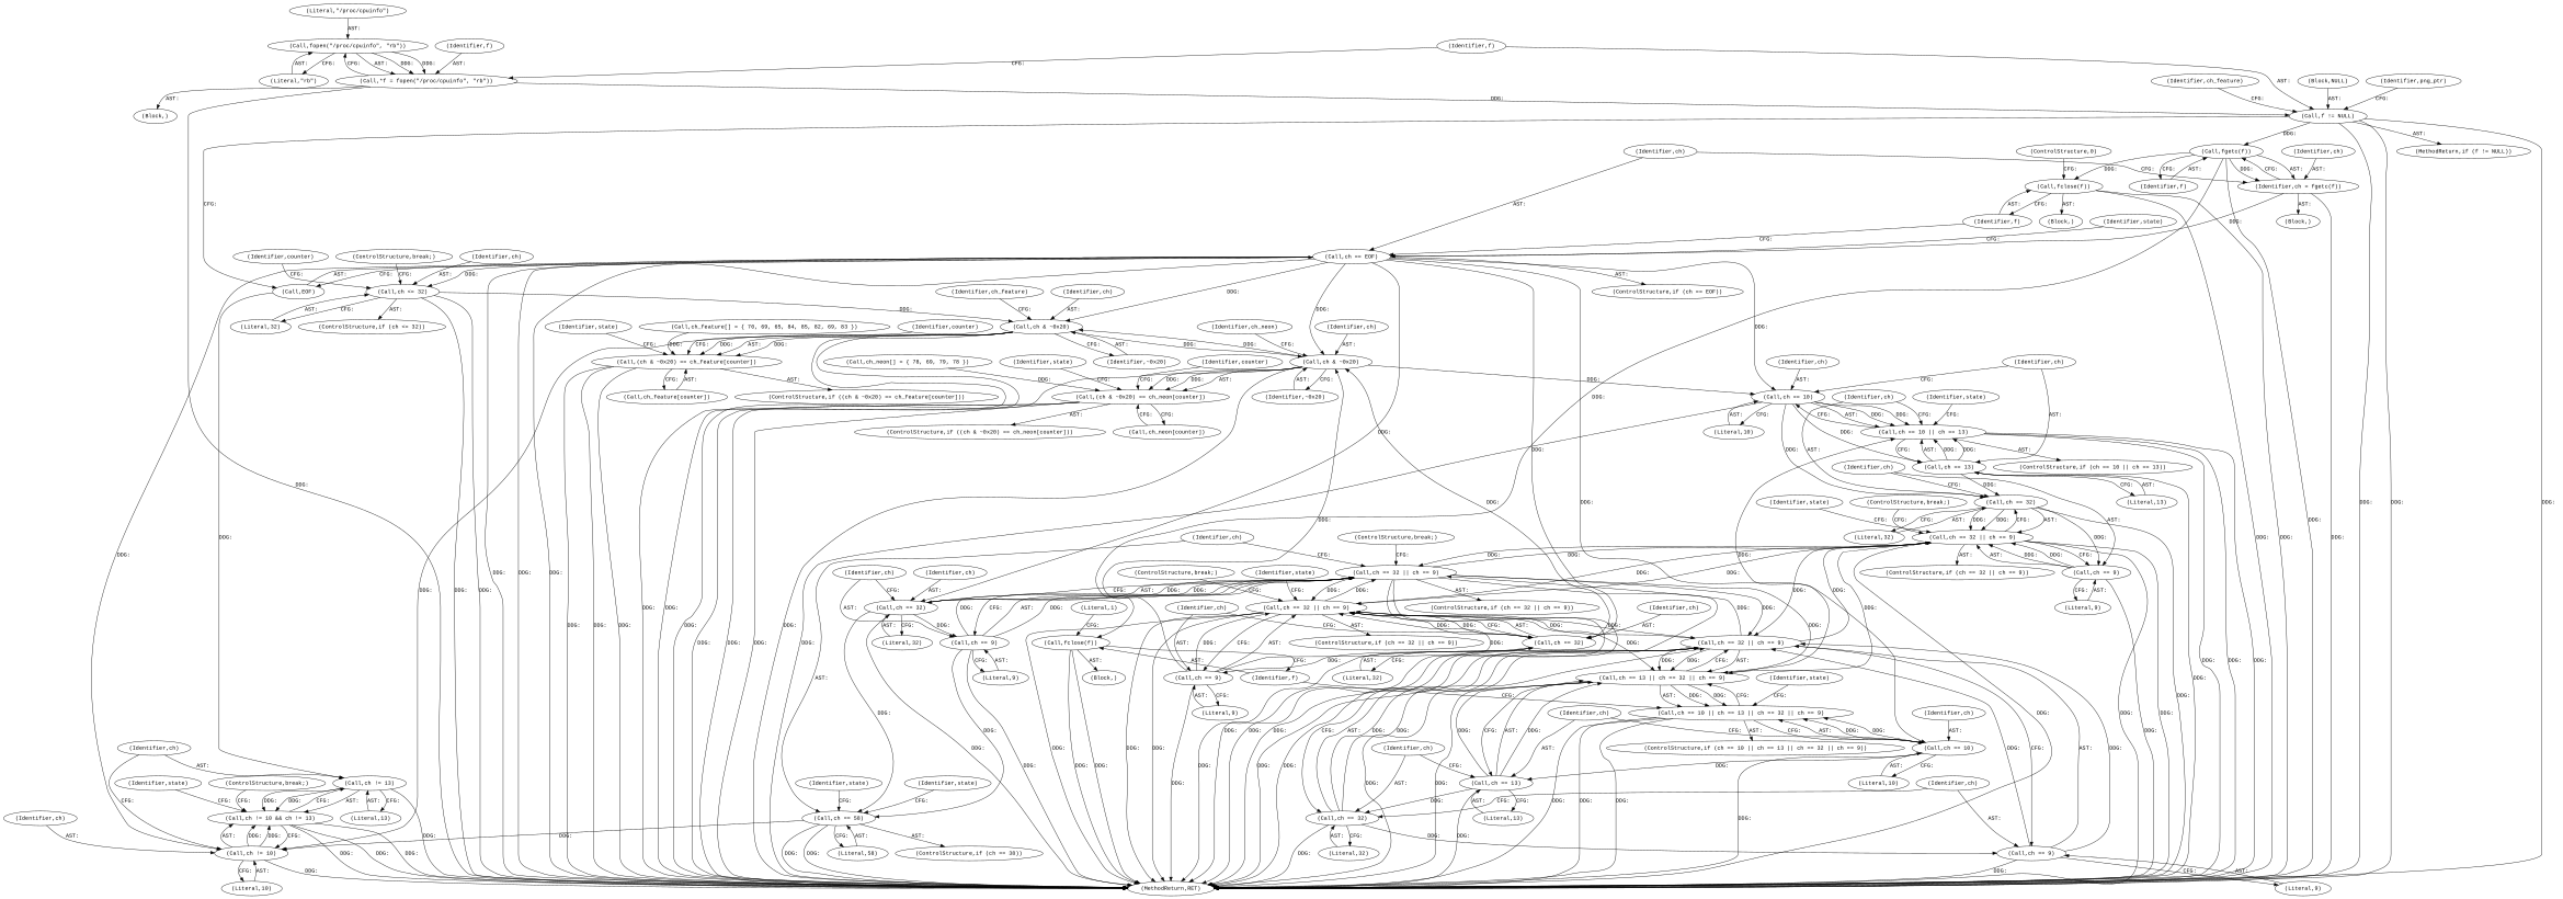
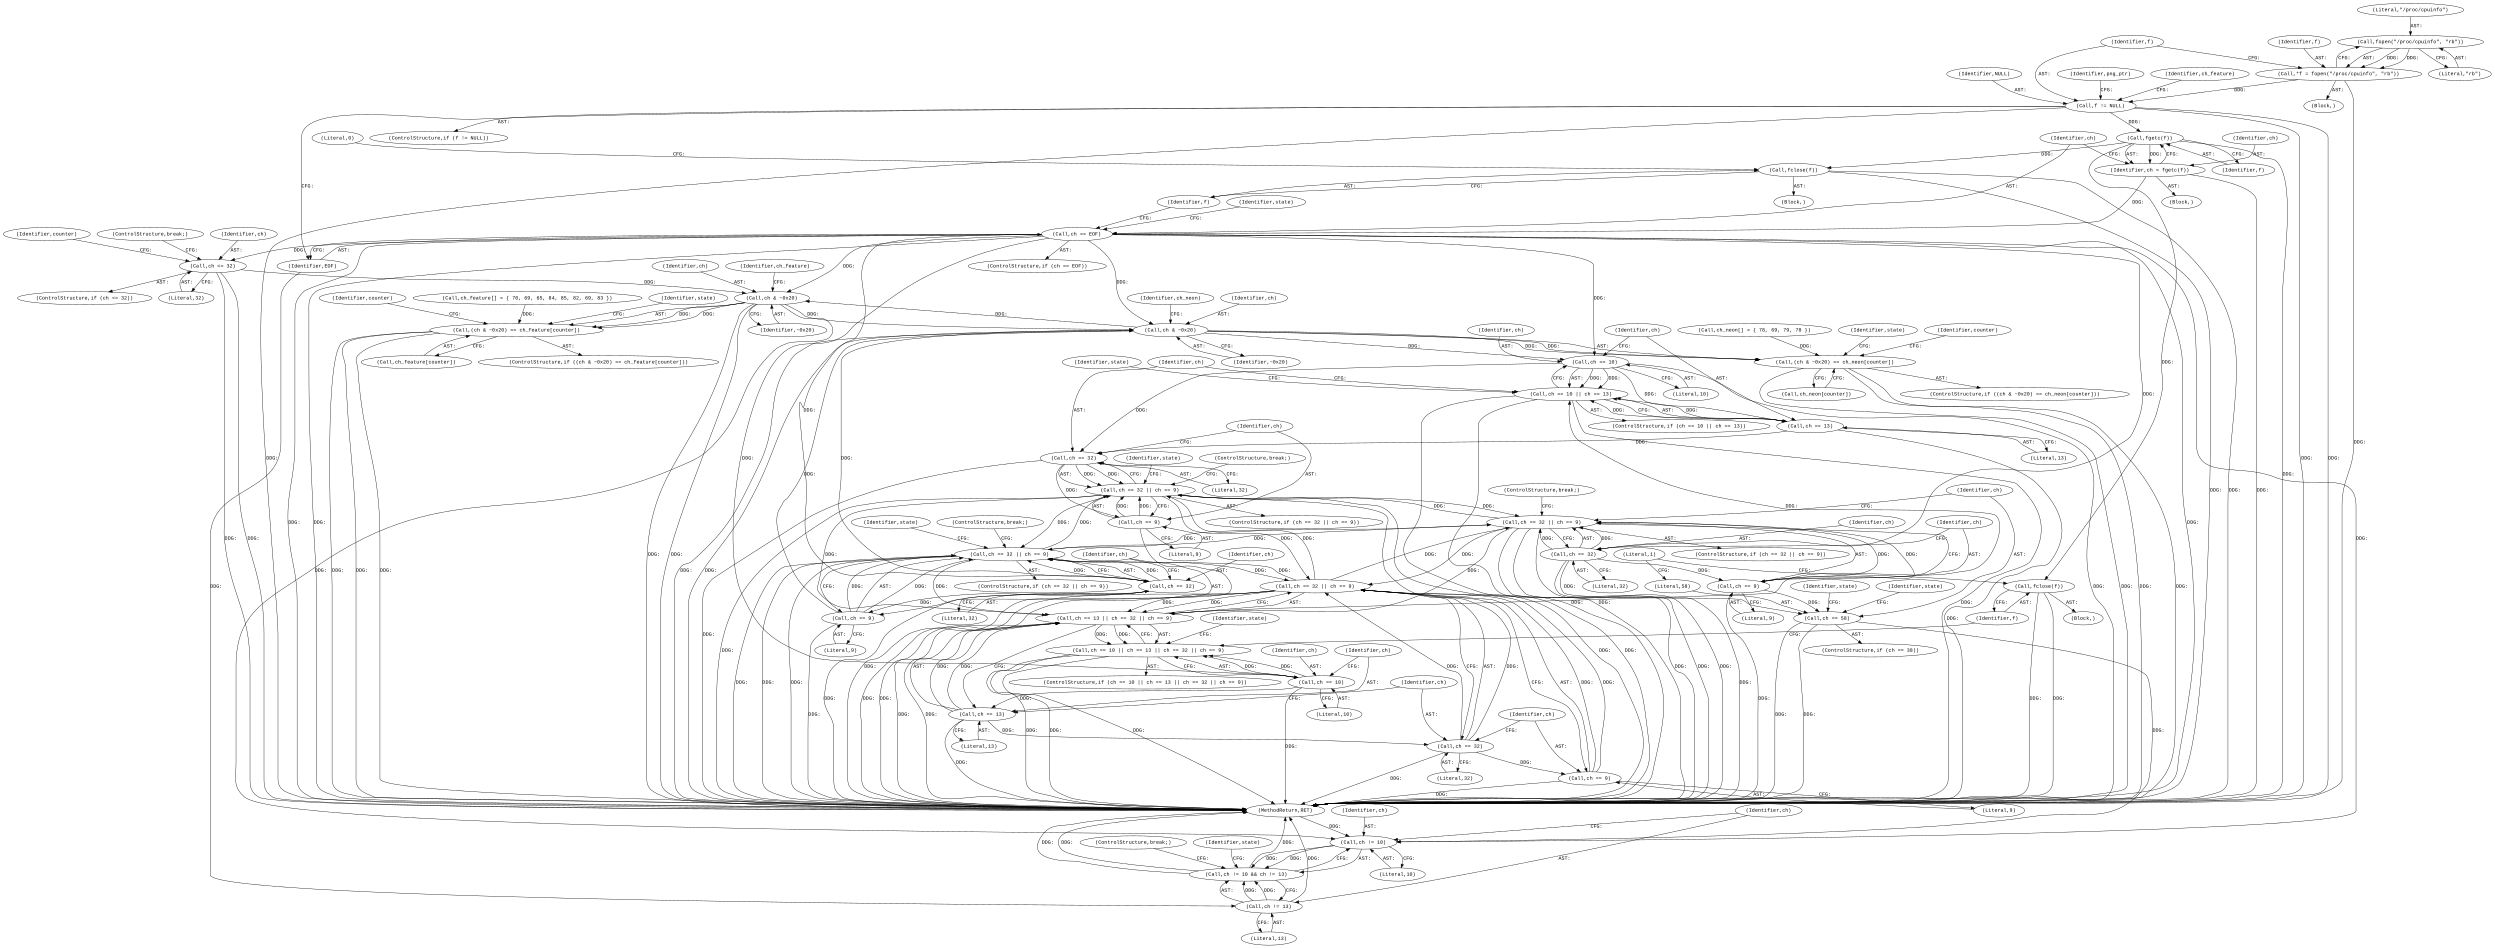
  digraph {
    fontname="Liberation Mono"
    node [fontname="Liberation Mono"]
    edge [fontname="Liberation Mono"]
    n1 [label="(Call,fopen(\"/proc/cpuinfo\", \"rb\"))"]
    n2 [label="(Call,*f = fopen(\"/proc/cpuinfo\", \"rb\"))"]
    n3 [label="(Literal,\"rb\")"]
    n4 [label="(Call,f != NULL)"]
    n5 [label="(Block,)"]
    n6 [label="(MethodReturn,RET)"]
    n7 [label="(Call,fgetc(f))"]
-   n8 [label="(MethodReturn,if (f != NULL))"]
-   n9 [label="(Call,EOF)"]
+   n8 [label="(ControlStructure,if (f != NULL))"]
+   n9 [label="(Identifier,EOF)"]
    n10 [label="(Identifier,ch = fgetc(f))"]
    n11 [label="(Call,fclose(f))"]
    n12 [label="(Call,fclose(f))"]
    n13 [label="(Identifier,f)"]
-   n14 [label="(Block,NULL)"]
+   n14 [label="(Identifier,NULL)"]
    n15 [label="(Call,ch == EOF)"]
    n16 [label="(Block,)"]
    n17 [label="(Block,)"]
    n18 [label="(Identifier,f)"]
    n19 [label="(Identifier,f)"]
    n20 [label="(Block,)"]
    n21 [label="(Call,ch <= 32)"]
    n22 [label="(Call,ch & ~0x20)"]
    n23 [label="(Call,ch != 10)"]
    n24 [label="(Call,ch & ~0x20)"]
    n25 [label="(Call,ch == 10)"]
    n26 [label="(Call,ch == 32)"]
    n27 [label="(Call,ch == 32)"]
    n28 [label="(Call,ch == 10)"]
    n29 [label="(ControlStructure,if (ch == EOF))"]
    n30 [label="(ControlStructure,if (ch <= 32))"]
    n31 [label="(Literal,32)"]
    n32 [label="(Call,(ch & ~0x20) == ch_feature[counter])"]
    n33 [label="(Identifier,~0x20)"]
    n34 [label="(Call,ch != 10 && ch != 13)"]
    n35 [label="(Literal,10)"]
    n36 [label="(Call,(ch & ~0x20) == ch_neon[counter])"]
    n37 [label="(Identifier,~0x20)"]
    n38 [label="(Call,ch == 10 || ch == 13)"]
    n39 [label="(Call,ch == 13)"]
    n40 [label="(Call,ch == 32)"]
    n41 [label="(Literal,10)"]
    n42 [label="(Call,ch == 32 || ch == 9)"]
    n43 [label="(Call,ch == 9)"]
    n44 [label="(Call,ch == 58)"]
    n45 [label="(Literal,32)"]
    n46 [label="(Call,ch == 32 || ch == 9)"]
    n47 [label="(Call,ch == 9)"]
    n48 [label="(Literal,32)"]
    n49 [label="(Call,ch == 10 || ch == 13 || ch == 32 || ch == 9)"]
    n50 [label="(Call,ch == 13)"]
    n51 [label="(Literal,10)"]
    n52 [label="(Call,ch != 13)"]
    n53 [label="(Call,ch_feature[counter])"]
    n54 [label="(ControlStructure,if ((ch & ~0x20) == ch_feature[counter]))"]
    n55 [label="(Literal,13)"]
    n56 [label="(Call,ch_neon[counter])"]
    n57 [label="(ControlStructure,if ((ch & ~0x20) == ch_neon[counter]))"]
    n58 [label="(ControlStructure,if (ch == 10 || ch == 13))"]
    n59 [label="(Literal,13)"]
    n60 [label="(Call,ch == 32 || ch == 9)"]
    n61 [label="(Call,ch == 9)"]
    n62 [label="(Literal,32)"]
    n63 [label="(Call,ch == 13 || ch == 32 || ch == 9)"]
    n64 [label="(Call,ch == 32 || ch == 9)"]
    n65 [label="(ControlStructure,if (ch == 32 || ch == 9))"]
    n66 [label="(Literal,9)"]
    n67 [label="(ControlStructure,if (ch == 32 || ch == 9))"]
    n68 [label="(ControlStructure,if (ch == 32 || ch == 9))"]
    n69 [label="(Call,ch == 32)"]
    n70 [label="(Call,ch == 9)"]
    n71 [label="(Literal,9)"]
    n72 [label="(Literal,9)"]
    n73 [label="(ControlStructure,if (ch == 10 || ch == 13 || ch == 32 || ch == 9))"]
    n74 [label="(Literal,13)"]
    n75 [label="(Literal,32)"]
    n76 [label="(Literal,9)"]
    n77 [label="(Literal,58)"]
    n78 [label="(ControlStructure,if (ch == 38))"]
    n79 [label="(Identifier,ch)"]
    n80 [label="(Identifier,state)"]
    n81 [label="(Identifier,state)"]
    n82 [label="(Identifier,ch)"]
    n83 [label="(Identifier,state)"]
    n84 [label="(Identifier,ch)"]
    n85 [label="(Identifier,state)"]
    n86 [label="(Identifier,state)"]
    n87 [label="(ControlStructure,break;)"]
    n88 [label="(Identifier,state)"]
    n89 [label="(Identifier,counter)"]
    n90 [label="(ControlStructure,break;)"]
    n91 [label="(Identifier,ch)"]
    n92 [label="(Identifier,state)"]
    n93 [label="(Identifier,ch)"]
    n94 [label="(Identifier,state)"]
    n95 [label="(Identifier,ch)"]
    n96 [label="(Identifier,f)"]
    n97 [label="(Identifier,counter)"]
    n98 [label="(Identifier,ch)"]
    n99 [label="(ControlStructure,break;)"]
    n100 [label="(Identifier,ch)"]
    n101 [label="(Identifier,ch_feature)"]
    n102 [label="(Identifier,counter)"]
    n103 [label="(Identifier,ch_neon)"]
    n104 [label="(Literal,\"/proc/cpuinfo\")"]
    n105 [label="(Identifier,ch)"]
-   n106 [label="(ControlStructure,0)"]
+   n106 [label="(Literal,0)"]
    n107 [label="(Identifier,ch)"]
    n108 [label="(Identifier,ch)"]
    n109 [label="(Identifier,ch)"]
    n110 [label="(ControlStructure,break;)"]
    n111 [label="(Call,ch_feature[] = { 70, 69, 65, 84, 85, 82, 69, 83 })"]
    n112 [label="(Identifier,f)"]
    n113 [label="(Identifier,ch)"]
    n114 [label="(Identifier,ch_feature)"]
    n115 [label="(Identifier,ch)"]
    n116 [label="(Identifier,ch)"]
    n117 [label="(Identifier,ch)"]
    n118 [label="(Literal,1)"]
    n119 [label="(Identifier,state)"]
    n120 [label="(Identifier,ch)"]
    n121 [label="(Identifier,state)"]
    n122 [label="(Identifier,ch)"]
    n123 [label="(Identifier,ch)"]
    n124 [label="(ControlStructure,break;)"]
    n125 [label="(Call,ch_neon[] = { 78, 69, 79, 78 })"]
    n126 [label="(Identifier,png_ptr)"]
    n127 [label="(Identifier,ch)"]
    n1 -> n2 [label="AST: "]
    n1 -> n2 [label="DDG: "]
    n1 -> n2 [label="DDG: "]
    n1 -> n3 [label="CFG: "]
    n2 -> n1 [label="CFG: "]
    n2 -> n4 [label="DDG: "]
    n2 -> n5 [label="AST: "]
    n2 -> n6 [label="DDG: "]
    n3 -> n1 [label="AST: "]
    n4 -> n6 [label="DDG: "]
    n4 -> n6 [label="DDG: "]
    n4 -> n6 [label="DDG: "]
    n4 -> n7 [label="DDG: "]
    n4 -> n8 [label="AST: "]
    n4 -> n9 [label="CFG: "]
    n7 -> n6 [label="DDG: "]
    n7 -> n10 [label="AST: "]
    n7 -> n10 [label="DDG: "]
    n7 -> n11 [label="DDG: "]
    n7 -> n12 [label="DDG: "]
    n7 -> n13 [label="CFG: "]
    n9 -> n15 [label="AST: "]
    n9 -> n52 [label="DDG: "]
    n10 -> n6 [label="DDG: "]
    n10 -> n7 [label="CFG: "]
    n10 -> n15 [label="DDG: "]
    n10 -> n16 [label="AST: "]
    n11 -> n6 [label="DDG: "]
    n11 -> n6 [label="DDG: "]
    n11 -> n17 [label="AST: "]
    n11 -> n18 [label="CFG: "]
    n12 -> n6 [label="DDG: "]
    n12 -> n6 [label="DDG: "]
    n12 -> n19 [label="CFG: "]
    n12 -> n20 [label="AST: "]
    n13 -> n7 [label="AST: "]
    n14 -> n4 [label="AST: "]
    n15 -> n6 [label="DDG: "]
    n15 -> n6 [label="DDG: "]
    n15 -> n6 [label="DDG: "]
    n15 -> n9 [label="CFG: "]
    n15 -> n21 [label="DDG: "]
    n15 -> n22 [label="DDG: "]
    n15 -> n23 [label="DDG: "]
    n15 -> n24 [label="DDG: "]
    n15 -> n25 [label="DDG: "]
    n15 -> n26 [label="DDG: "]
    n15 -> n27 [label="DDG: "]
    n15 -> n28 [label="DDG: "]
    n15 -> n29 [label="AST: "]
    n18 -> n11 [label="AST: "]
    n18 -> n15 [label="CFG: "]
    n19 -> n12 [label="AST: "]
    n19 -> n49 [label="CFG: "]
    n21 -> n6 [label="DDG: "]
    n21 -> n6 [label="DDG: "]
    n21 -> n22 [label="DDG: "]
    n21 -> n30 [label="AST: "]
    n21 -> n31 [label="CFG: "]
    n22 -> n6 [label="DDG: "]
    n22 -> n6 [label="DDG: "]
    n22 -> n23 [label="DDG: "]
    n22 -> n24 [label="DDG: "]
    n22 -> n32 [label="AST: "]
    n22 -> n32 [label="DDG: "]
    n22 -> n32 [label="DDG: "]
    n22 -> n33 [label="CFG: "]
-   n23 -> n6 [label="DDG: "]
+   n6 -> n23 [label="DDG: "]
    n23 -> n34 [label="AST: "]
    n23 -> n34 [label="DDG: "]
    n23 -> n34 [label="DDG: "]
    n23 -> n35 [label="CFG: "]
    n24 -> n6 [label="DDG: "]
    n24 -> n6 [label="DDG: "]
    n24 -> n22 [label="DDG: "]
    n24 -> n25 [label="DDG: "]
    n24 -> n36 [label="AST: "]
    n24 -> n36 [label="DDG: "]
    n24 -> n36 [label="DDG: "]
    n24 -> n37 [label="CFG: "]
    n25 -> n6 [label="DDG: "]
    n25 -> n38 [label="AST: "]
    n25 -> n38 [label="DDG: "]
    n25 -> n38 [label="DDG: "]
    n25 -> n39 [label="DDG: "]
    n25 -> n40 [label="DDG: "]
    n25 -> n41 [label="CFG: "]
    n26 -> n6 [label="DDG: "]
    n26 -> n42 [label="AST: "]
    n26 -> n42 [label="DDG: "]
    n26 -> n42 [label="DDG: "]
    n26 -> n43 [label="DDG: "]
    n26 -> n44 [label="DDG: "]
    n26 -> n45 [label="CFG: "]
    n27 -> n6 [label="DDG: "]
    n27 -> n24 [label="DDG: "]
    n27 -> n46 [label="AST: "]
    n27 -> n46 [label="DDG: "]
    n27 -> n46 [label="DDG: "]
    n27 -> n47 [label="DDG: "]
    n27 -> n48 [label="CFG: "]
    n28 -> n6 [label="DDG: "]
    n28 -> n49 [label="AST: "]
    n28 -> n49 [label="DDG: "]
    n28 -> n49 [label="DDG: "]
    n28 -> n50 [label="DDG: "]
    n28 -> n51 [label="CFG: "]
    n31 -> n21 [label="AST: "]
    n32 -> n6 [label="DDG: "]
    n32 -> n6 [label="DDG: "]
    n32 -> n6 [label="DDG: "]
    n32 -> n53 [label="CFG: "]
    n32 -> n54 [label="AST: "]
    n33 -> n22 [label="AST: "]
    n34 -> n6 [label="DDG: "]
    n34 -> n6 [label="DDG: "]
    n34 -> n6 [label="DDG: "]
    n34 -> n23 [label="CFG: "]
    n34 -> n52 [label="CFG: "]
    n35 -> n23 [label="AST: "]
    n36 -> n6 [label="DDG: "]
    n36 -> n6 [label="DDG: "]
    n36 -> n6 [label="DDG: "]
    n36 -> n56 [label="CFG: "]
    n36 -> n57 [label="AST: "]
    n37 -> n24 [label="AST: "]
    n38 -> n6 [label="DDG: "]
    n38 -> n6 [label="DDG: "]
    n38 -> n6 [label="DDG: "]
    n38 -> n25 [label="CFG: "]
    n38 -> n39 [label="CFG: "]
    n38 -> n58 [label="AST: "]
    n39 -> n6 [label="DDG: "]
    n39 -> n38 [label="AST: "]
    n39 -> n38 [label="DDG: "]
    n39 -> n38 [label="DDG: "]
    n39 -> n40 [label="DDG: "]
    n39 -> n59 [label="CFG: "]
    n40 -> n6 [label="DDG: "]
    n40 -> n60 [label="AST: "]
    n40 -> n60 [label="DDG: "]
    n40 -> n60 [label="DDG: "]
    n40 -> n61 [label="DDG: "]
    n40 -> n62 [label="CFG: "]
    n41 -> n25 [label="AST: "]
    n42 -> n6 [label="DDG: "]
    n42 -> n6 [label="DDG: "]
    n42 -> n6 [label="DDG: "]
    n42 -> n26 [label="CFG: "]
    n42 -> n43 [label="CFG: "]
    n42 -> n46 [label="DDG: "]
    n42 -> n60 [label="DDG: "]
    n42 -> n63 [label="DDG: "]
    n42 -> n64 [label="DDG: "]
    n42 -> n67 [label="AST: "]
    n43 -> n6 [label="DDG: "]
    n43 -> n42 [label="AST: "]
    n43 -> n42 [label="DDG: "]
    n43 -> n42 [label="DDG: "]
    n43 -> n44 [label="DDG: "]
    n43 -> n71 [label="CFG: "]
    n44 -> n6 [label="DDG: "]
    n44 -> n6 [label="DDG: "]
    n44 -> n23 [label="DDG: "]
-   n44 -> n77 [label="CFG: "]
+   n118 -> n77 [label="CFG: "]
    n44 -> n78 [label="AST: "]
    n45 -> n26 [label="AST: "]
    n46 -> n6 [label="DDG: "]
    n46 -> n6 [label="DDG: "]
    n46 -> n6 [label="DDG: "]
    n46 -> n27 [label="CFG: "]
    n46 -> n42 [label="DDG: "]
    n46 -> n47 [label="CFG: "]
    n46 -> n60 [label="DDG: "]
    n46 -> n63 [label="DDG: "]
    n46 -> n64 [label="DDG: "]
    n46 -> n68 [label="AST: "]
    n47 -> n6 [label="DDG: "]
    n47 -> n24 [label="DDG: "]
    n47 -> n46 [label="AST: "]
    n47 -> n46 [label="DDG: "]
    n47 -> n46 [label="DDG: "]
    n47 -> n72 [label="CFG: "]
    n48 -> n27 [label="AST: "]
    n49 -> n6 [label="DDG: "]
    n49 -> n6 [label="DDG: "]
    n49 -> n6 [label="DDG: "]
    n49 -> n28 [label="CFG: "]
    n49 -> n63 [label="CFG: "]
    n49 -> n73 [label="AST: "]
    n50 -> n6 [label="DDG: "]
    n50 -> n63 [label="AST: "]
    n50 -> n63 [label="DDG: "]
    n50 -> n63 [label="DDG: "]
    n50 -> n69 [label="DDG: "]
    n50 -> n74 [label="CFG: "]
    n51 -> n28 [label="AST: "]
    n52 -> n6 [label="DDG: "]
    n52 -> n34 [label="AST: "]
    n52 -> n34 [label="DDG: "]
    n52 -> n34 [label="DDG: "]
    n52 -> n55 [label="CFG: "]
    n53 -> n32 [label="AST: "]
    n55 -> n52 [label="AST: "]
    n56 -> n36 [label="CFG: "]
    n59 -> n39 [label="AST: "]
    n60 -> n6 [label="DDG: "]
    n60 -> n6 [label="DDG: "]
    n60 -> n6 [label="DDG: "]
    n60 -> n40 [label="CFG: "]
    n60 -> n42 [label="DDG: "]
    n60 -> n46 [label="DDG: "]
    n60 -> n61 [label="CFG: "]
    n60 -> n63 [label="DDG: "]
    n60 -> n64 [label="DDG: "]
    n60 -> n65 [label="AST: "]
    n61 -> n6 [label="DDG: "]
    n61 -> n60 [label="AST: "]
    n61 -> n60 [label="DDG: "]
    n61 -> n60 [label="DDG: "]
    n61 -> n66 [label="CFG: "]
    n62 -> n40 [label="AST: "]
    n63 -> n6 [label="DDG: "]
    n63 -> n6 [label="DDG: "]
    n63 -> n38 [label="DDG: "]
    n63 -> n49 [label="AST: "]
    n63 -> n49 [label="DDG: "]
    n63 -> n49 [label="DDG: "]
    n63 -> n50 [label="CFG: "]
    n63 -> n64 [label="CFG: "]
    n64 -> n6 [label="DDG: "]
    n64 -> n6 [label="DDG: "]
    n64 -> n42 [label="DDG: "]
    n64 -> n46 [label="DDG: "]
    n64 -> n60 [label="DDG: "]
    n64 -> n63 [label="AST: "]
    n64 -> n63 [label="DDG: "]
    n64 -> n63 [label="DDG: "]
    n64 -> n69 [label="CFG: "]
    n64 -> n70 [label="CFG: "]
    n66 -> n61 [label="AST: "]
    n69 -> n6 [label="DDG: "]
    n69 -> n64 [label="AST: "]
    n69 -> n64 [label="DDG: "]
    n69 -> n64 [label="DDG: "]
    n69 -> n70 [label="DDG: "]
    n69 -> n75 [label="CFG: "]
    n70 -> n6 [label="DDG: "]
    n70 -> n64 [label="AST: "]
    n70 -> n64 [label="DDG: "]
    n70 -> n64 [label="DDG: "]
    n70 -> n76 [label="CFG: "]
    n71 -> n43 [label="AST: "]
    n72 -> n47 [label="AST: "]
    n74 -> n50 [label="AST: "]
    n75 -> n69 [label="AST: "]
    n76 -> n70 [label="AST: "]
    n77 -> n44 [label="AST: "]
    n79 -> n22 [label="AST: "]
    n80 -> n46 [label="CFG: "]
    n81 -> n38 [label="CFG: "]
    n82 -> n25 [label="AST: "]
    n83 -> n36 [label="CFG: "]
    n84 -> n38 [label="CFG: "]
    n84 -> n40 [label="AST: "]
    n85 -> n15 [label="CFG: "]
    n86 -> n44 [label="CFG: "]
    n87 -> n34 [label="CFG: "]
    n88 -> n60 [label="CFG: "]
    n89 -> n21 [label="CFG: "]
    n90 -> n21 [label="CFG: "]
    n91 -> n25 [label="CFG: "]
    n91 -> n39 [label="AST: "]
    n92 -> n32 [label="CFG: "]
    n93 -> n28 [label="CFG: "]
    n93 -> n50 [label="AST: "]
    n94 -> n44 [label="CFG: "]
    n95 -> n10 [label="AST: "]
    n96 -> n2 [label="AST: "]
    n97 -> n32 [label="CFG: "]
    n98 -> n69 [label="CFG: "]
    n98 -> n70 [label="AST: "]
    n99 -> n46 [label="CFG: "]
    n100 -> n10 [label="CFG: "]
    n100 -> n15 [label="AST: "]
    n101 -> n4 [label="CFG: "]
    n102 -> n36 [label="CFG: "]
    n103 -> n24 [label="CFG: "]
    n104 -> n1 [label="AST: "]
    n105 -> n27 [label="CFG: "]
    n105 -> n47 [label="AST: "]
    n106 -> n11 [label="CFG: "]
    n107 -> n26 [label="AST: "]
    n108 -> n26 [label="CFG: "]
    n108 -> n43 [label="AST: "]
    n109 -> n28 [label="AST: "]
    n110 -> n42 [label="CFG: "]
    n111 -> n32 [label="DDG: "]
    n112 -> n2 [label="CFG: "]
    n112 -> n4 [label="AST: "]
    n113 -> n23 [label="AST: "]
    n114 -> n22 [label="CFG: "]
    n115 -> n24 [label="AST: "]
    n116 -> n23 [label="CFG: "]
    n116 -> n52 [label="AST: "]
    n117 -> n21 [label="AST: "]
    n118 -> n12 [label="CFG: "]
    n119 -> n34 [label="CFG: "]
    n120 -> n42 [label="CFG: "]
    n120 -> n44 [label="AST: "]
    n121 -> n49 [label="CFG: "]
    n122 -> n40 [label="CFG: "]
    n122 -> n61 [label="AST: "]
    n123 -> n50 [label="CFG: "]
    n123 -> n69 [label="AST: "]
    n124 -> n60 [label="CFG: "]
    n125 -> n36 [label="DDG: "]
    n126 -> n4 [label="CFG: "]
    n127 -> n27 [label="AST: "]
  }
